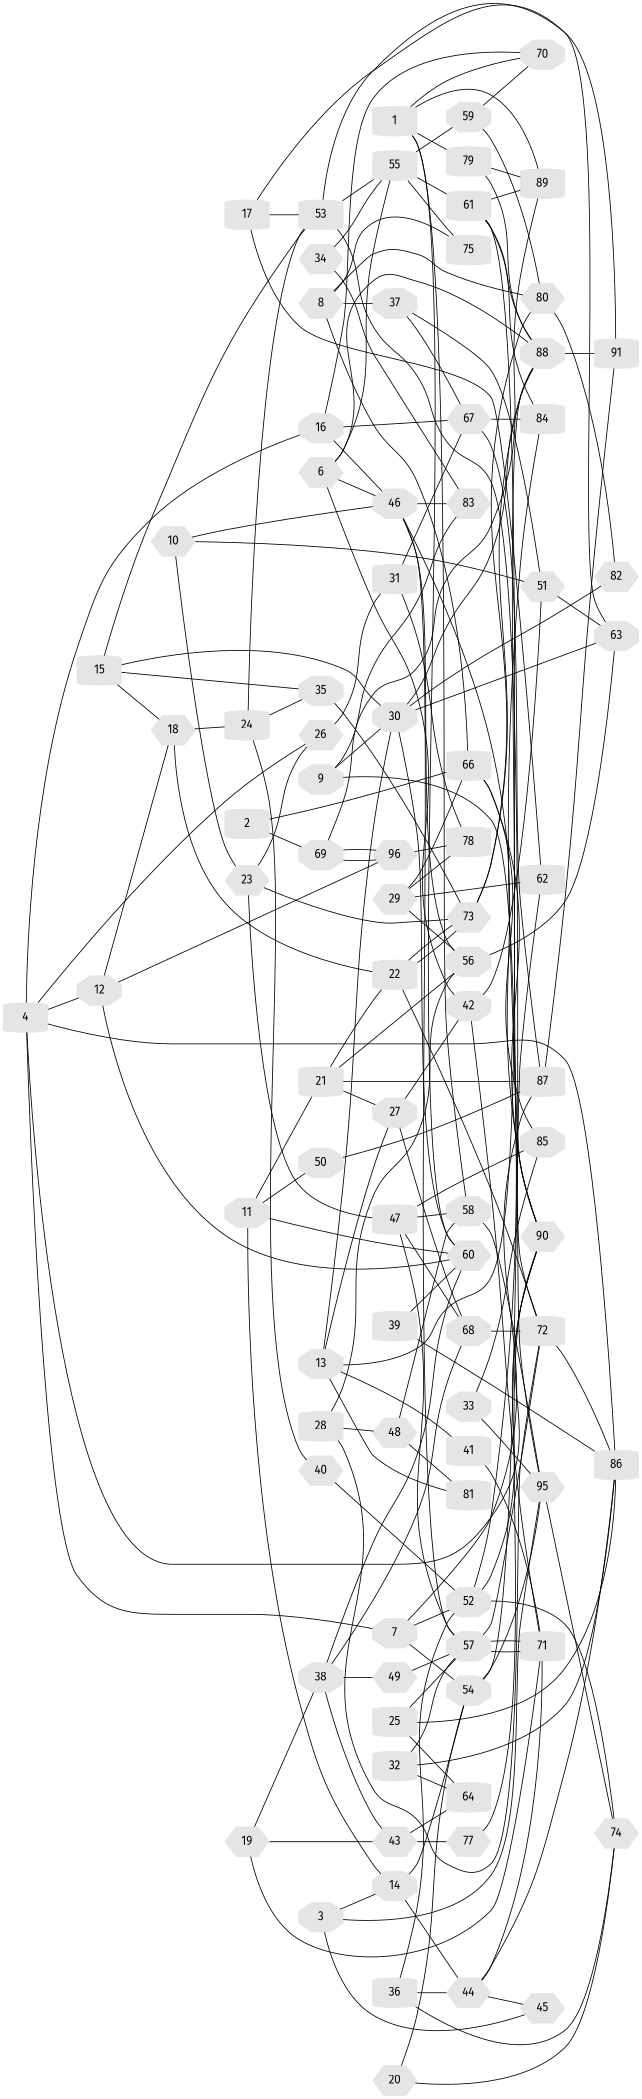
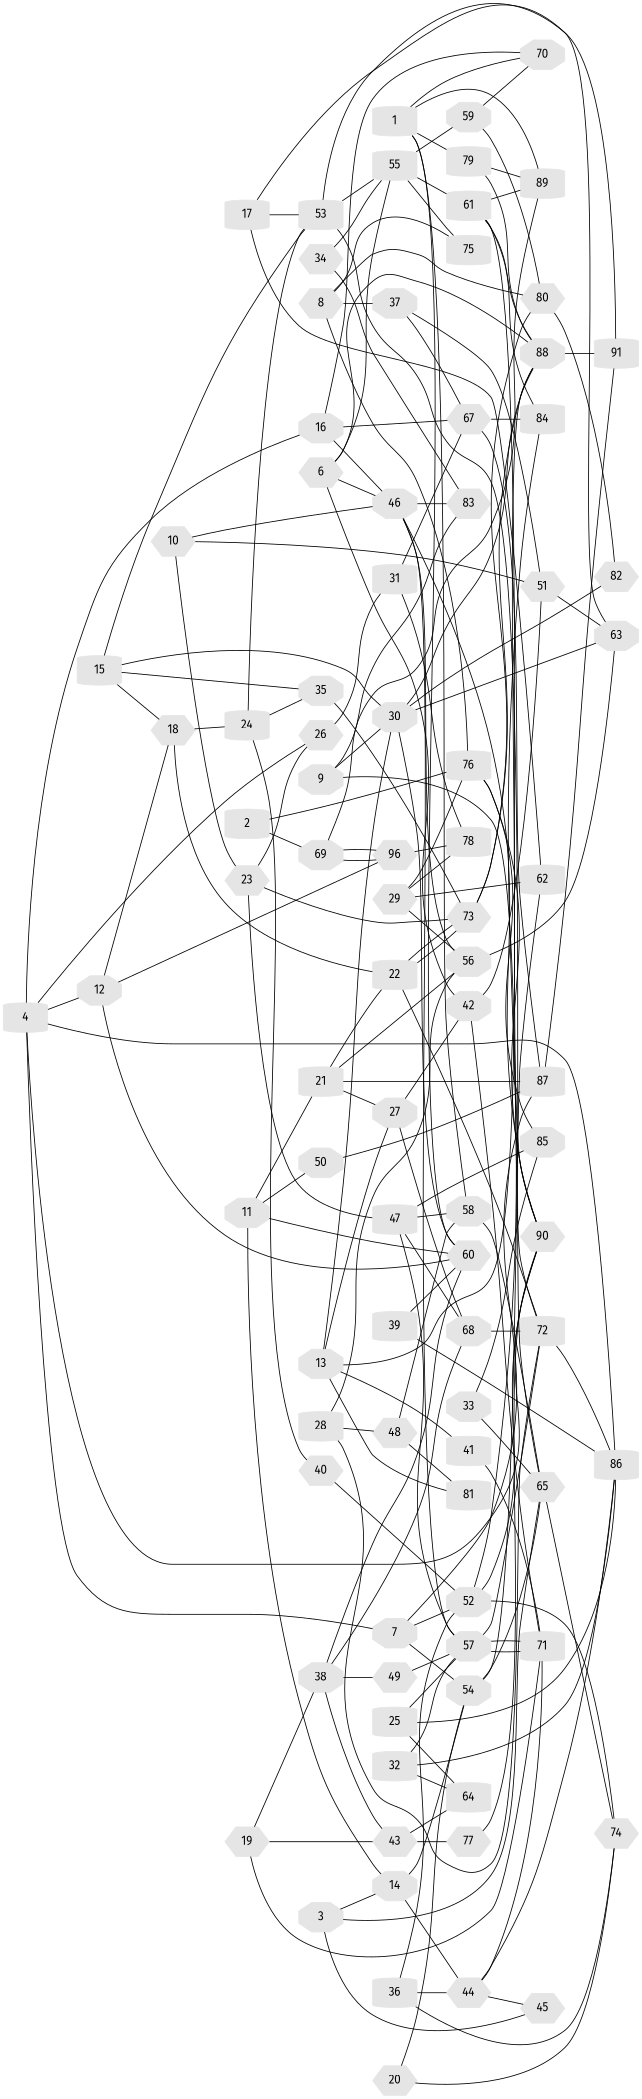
  graph {
    fontname="Fira Sans"
    rankdir=LR
    node [color=gray90 fontname="Fira Sans" shape=cylinder style=filled]
    edge [fontname="Fira Sans"]
    58 [shape=octagon]
    1
    60 [shape=hexagon]
    70 [shape=octagon]
    79
    89
-   65 [shape=hexagon label=95]
+   65 [shape=hexagon]
    88 [shape=octagon]
    2
-   66
+   66 [label=76]
    69 [shape=octagon]
    42 [shape=octagon]
    51 [shape=hexagon]
    71
    90 [shape=hexagon]
    85 [shape=octagon]
    n17 [label=96 shape=hexagon]
    3 [shape=octagon]
    14 [shape=octagon]
    45 [shape=hexagon]
    54 [shape=octagon]
    44 [shape=hexagon]
    74 [shape=hexagon]
    7 [shape=octagon]
    4
    12 [shape=octagon]
    16 [shape=octagon]
    26 [shape=hexagon]
    86
    52 [shape=octagon]
    87
    18 [shape=hexagon]
    46 [shape=octagon]
    67 [shape=hexagon]
    31
    37 [shape=octagon]
    6 [shape=hexagon]
    55
    83 [shape=hexagon]
    56 [shape=octagon]
    57 [shape=octagon]
    75
    59 [shape=octagon]
    61
    91
    84
    62
    8 [shape=hexagon]
    80 [shape=hexagon]
    82 [shape=hexagon]
    9 [shape=octagon]
    30 [shape=octagon]
    72
    63 [shape=octagon]
    10 [shape=hexagon]
    23 [shape=hexagon]
    73 [shape=hexagon]
    47
    11 [shape=octagon]
    21
    50 [shape=octagon]
    27 [shape=octagon]
    22
    24
    78
    13 [shape=octagon]
    41
    81
    68 [shape=octagon]
    15
    35 [shape=octagon]
    53
    17
    40 [shape=hexagon]
    19 [shape=hexagon]
    38 [shape=octagon]
    43 [shape=hexagon]
    49 [shape=hexagon]
    64
    77 [shape=hexagon]
    20 [shape=hexagon]
    25
    28
    48 [shape=hexagon]
    29 [shape=hexagon]
    32
    33 [shape=octagon]
    34 [shape=hexagon]
    36
    39
    58 -- 65
    1 -- 58
    1 -- 60
    1 -- 70
    1 -- 79
    1 -- 89
    79 -- 89
    79 -- 88
    65 -- 74
    88 -- 91
    2 -- 66
    2 -- 69
    66 -- 90
    66 -- 85
    69 -- 89
    69 -- n17
    69 -- n17
    42 -- 51
    42 -- 71
    51 -- 63
    n17 -- 78
    3 -- 65
    3 -- 14
    3 -- 45
    14 -- 54
    14 -- 44
    54 -- 65
    54 -- 62
    44 -- 71
    44 -- 45
    44 -- 86
    7 -- 54
    7 -- 52
    7 -- 87
    4 -- 90
    4 -- 7
    4 -- 12
    4 -- 16
    4 -- 26
    4 -- 86
    12 -- 60
    12 -- n17
    12 -- 18
    16 -- 70
    16 -- 46
    16 -- 67
    26 -- 31
    52 -- 90
    52 -- 74
    52 -- 84
    87 -- 91
    18 -- 22
    18 -- 24
    46 -- 90
    46 -- 83
    46 -- 56
    46 -- 57
    67 -- 87
    67 -- 84
    31 -- 67
    31 -- 78
    37 -- 51
    37 -- 67
    6 -- 88
    6 -- 42
    6 -- 46
    6 -- 55
    55 -- 75
    55 -- 59
    55 -- 61
    56 -- 63
    57 -- 71
    57 -- 71
    57 -- 72
    59 -- 70
    59 -- 80
    61 -- 89
    61 -- 88
    61 -- 90
    61 -- 84
    8 -- 66
    8 -- 37
    8 -- 75
    8 -- 80
    80 -- 82
    9 -- 83
    9 -- 30
    9 -- 72
    30 -- 60
    30 -- 88
    30 -- 82
    30 -- 63
    72 -- 86
    10 -- 51
    10 -- 46
    10 -- 23
    23 -- 26
    23 -- 73
    23 -- 47
    73 -- 88
    73 -- 80
    47 -- 58
    47 -- 85
    47 -- 57
    47 -- 68
    11 -- 60
    11 -- 14
    11 -- 21
    11 -- 50
    21 -- 87
    21 -- 56
    21 -- 27
    21 -- 22
    50 -- 87
    27 -- 42
    27 -- 68
    22 -- 72
    22 -- 73
    22 -- 73
    24 -- 35
    24 -- 53
    24 -- 40
    13 -- 88
    13 -- 30
    13 -- 27
    13 -- 41
    13 -- 81
    41 -- 71
    68 -- 72
    15 -- 18
    15 -- 30
    15 -- 35
    15 -- 53
    35 -- 73
    53 -- 65
    53 -- 55
    53 -- 91
    17 -- 62
    17 -- 63
    17 -- 53
    40 -- 52
    19 -- 71
    19 -- 38
    19 -- 43
    38 -- 60
    38 -- 68
    38 -- 43
    38 -- 49
    43 -- 64
    43 -- 77
    49 -- 57
    77 -- 90
    20 -- 54
    20 -- 74
    25 -- 86
    25 -- 57
    25 -- 64
    28 -- 56
    28 -- 72
    28 -- 48
    48 -- 58
    48 -- 81
    29 -- 66
    29 -- 56
    29 -- 62
    29 -- 78
    32 -- 86
    32 -- 57
    32 -- 64
    33 -- 65
    33 -- 85
    34 -- 55
    34 -- 83
    36 -- 44
    36 -- 74
    36 -- 52
    39 -- 60
    39 -- 86
  }
